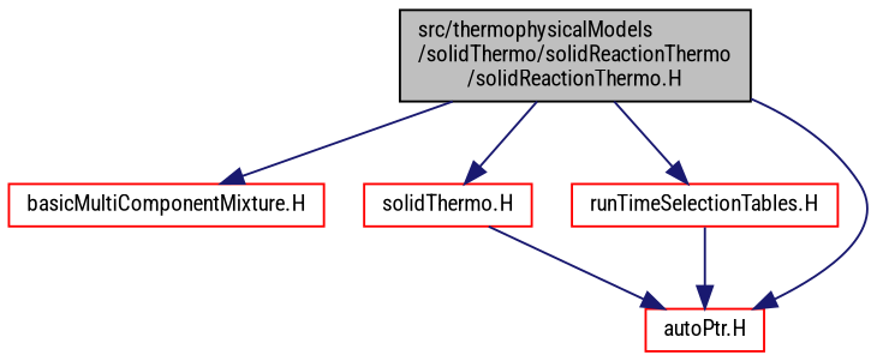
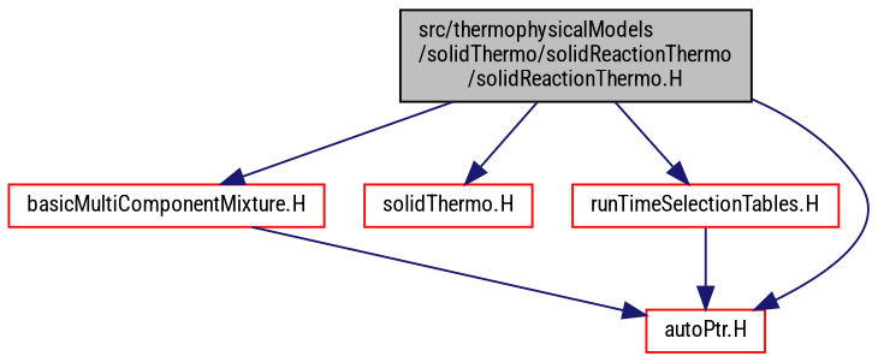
  digraph {
    fontname="Roboto Condensed"
    node [color=red fontname="Roboto Condensed" fontsize=10 shape=record]
    edge [color=midnightblue fontname="Roboto Condensed" fontsize=10 labelfontname=FreeSans labelfontsize=10 style=solid]
    n1 [color=black fillcolor=grey75 fontcolor=black height=0.2 label="src/thermophysicalModels\l/solidThermo/solidReactionThermo\l/solidReactionThermo.H" style=filled width=0.4]
    n2 [height=0.2 label="basicMultiComponentMixture.H" width=0.4]
    n3 [height=0.2 label="solidThermo.H" width=0.4]
    n4 [height=0.2 label="runTimeSelectionTables.H" width=0.4]
    n5 [height=0.2 label="autoPtr.H" width=0.4]
    n1 -> n2
    n1 -> n3
    n1 -> n4
    n1 -> n5
-   n3 -> n5
+   n2 -> n5
    n4 -> n5
  }
